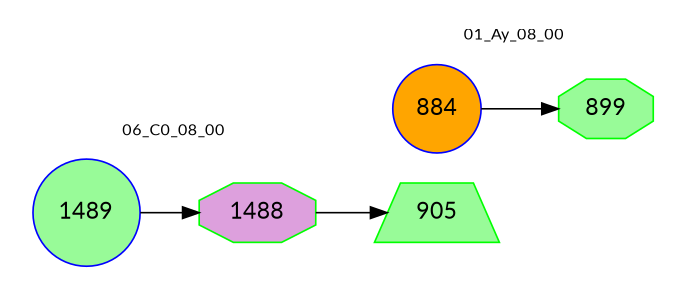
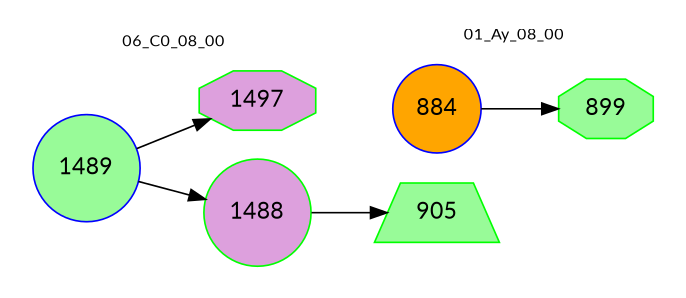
  digraph {
    fontname=Lato
    rankdir=LR
    node [color=green fillcolor=palegreen fontname=Lato shape=circle style=filled]
    edge [color=black fontname=Lato]
    n1 [color=blue fillcolor=orange label=884]
    n2 [label=899 shape=octagon]
    n3 [label=905 shape=trapezium]
    n4 [color=blue label=1489]
-   n5 [fillcolor=plum label=1488 shape=octagon]
+   n5 [fillcolor=plum label=1488]
+   n6 [fillcolor=plum label=1497 shape=octagon]
    subgraph cluster_1 {
      color=white
      fontsize=10
      label="01_Ay_08_00"
      n1
      n2
      n3
    }
    subgraph cluster_2 {
      color=white
      fontsize=10
      label="06_C0_08_00"
      n4
      n5
+     n6
    }
    n1 -> n2
    n4 -> n5
+   n4 -> n6
    n5 -> n3
  }
